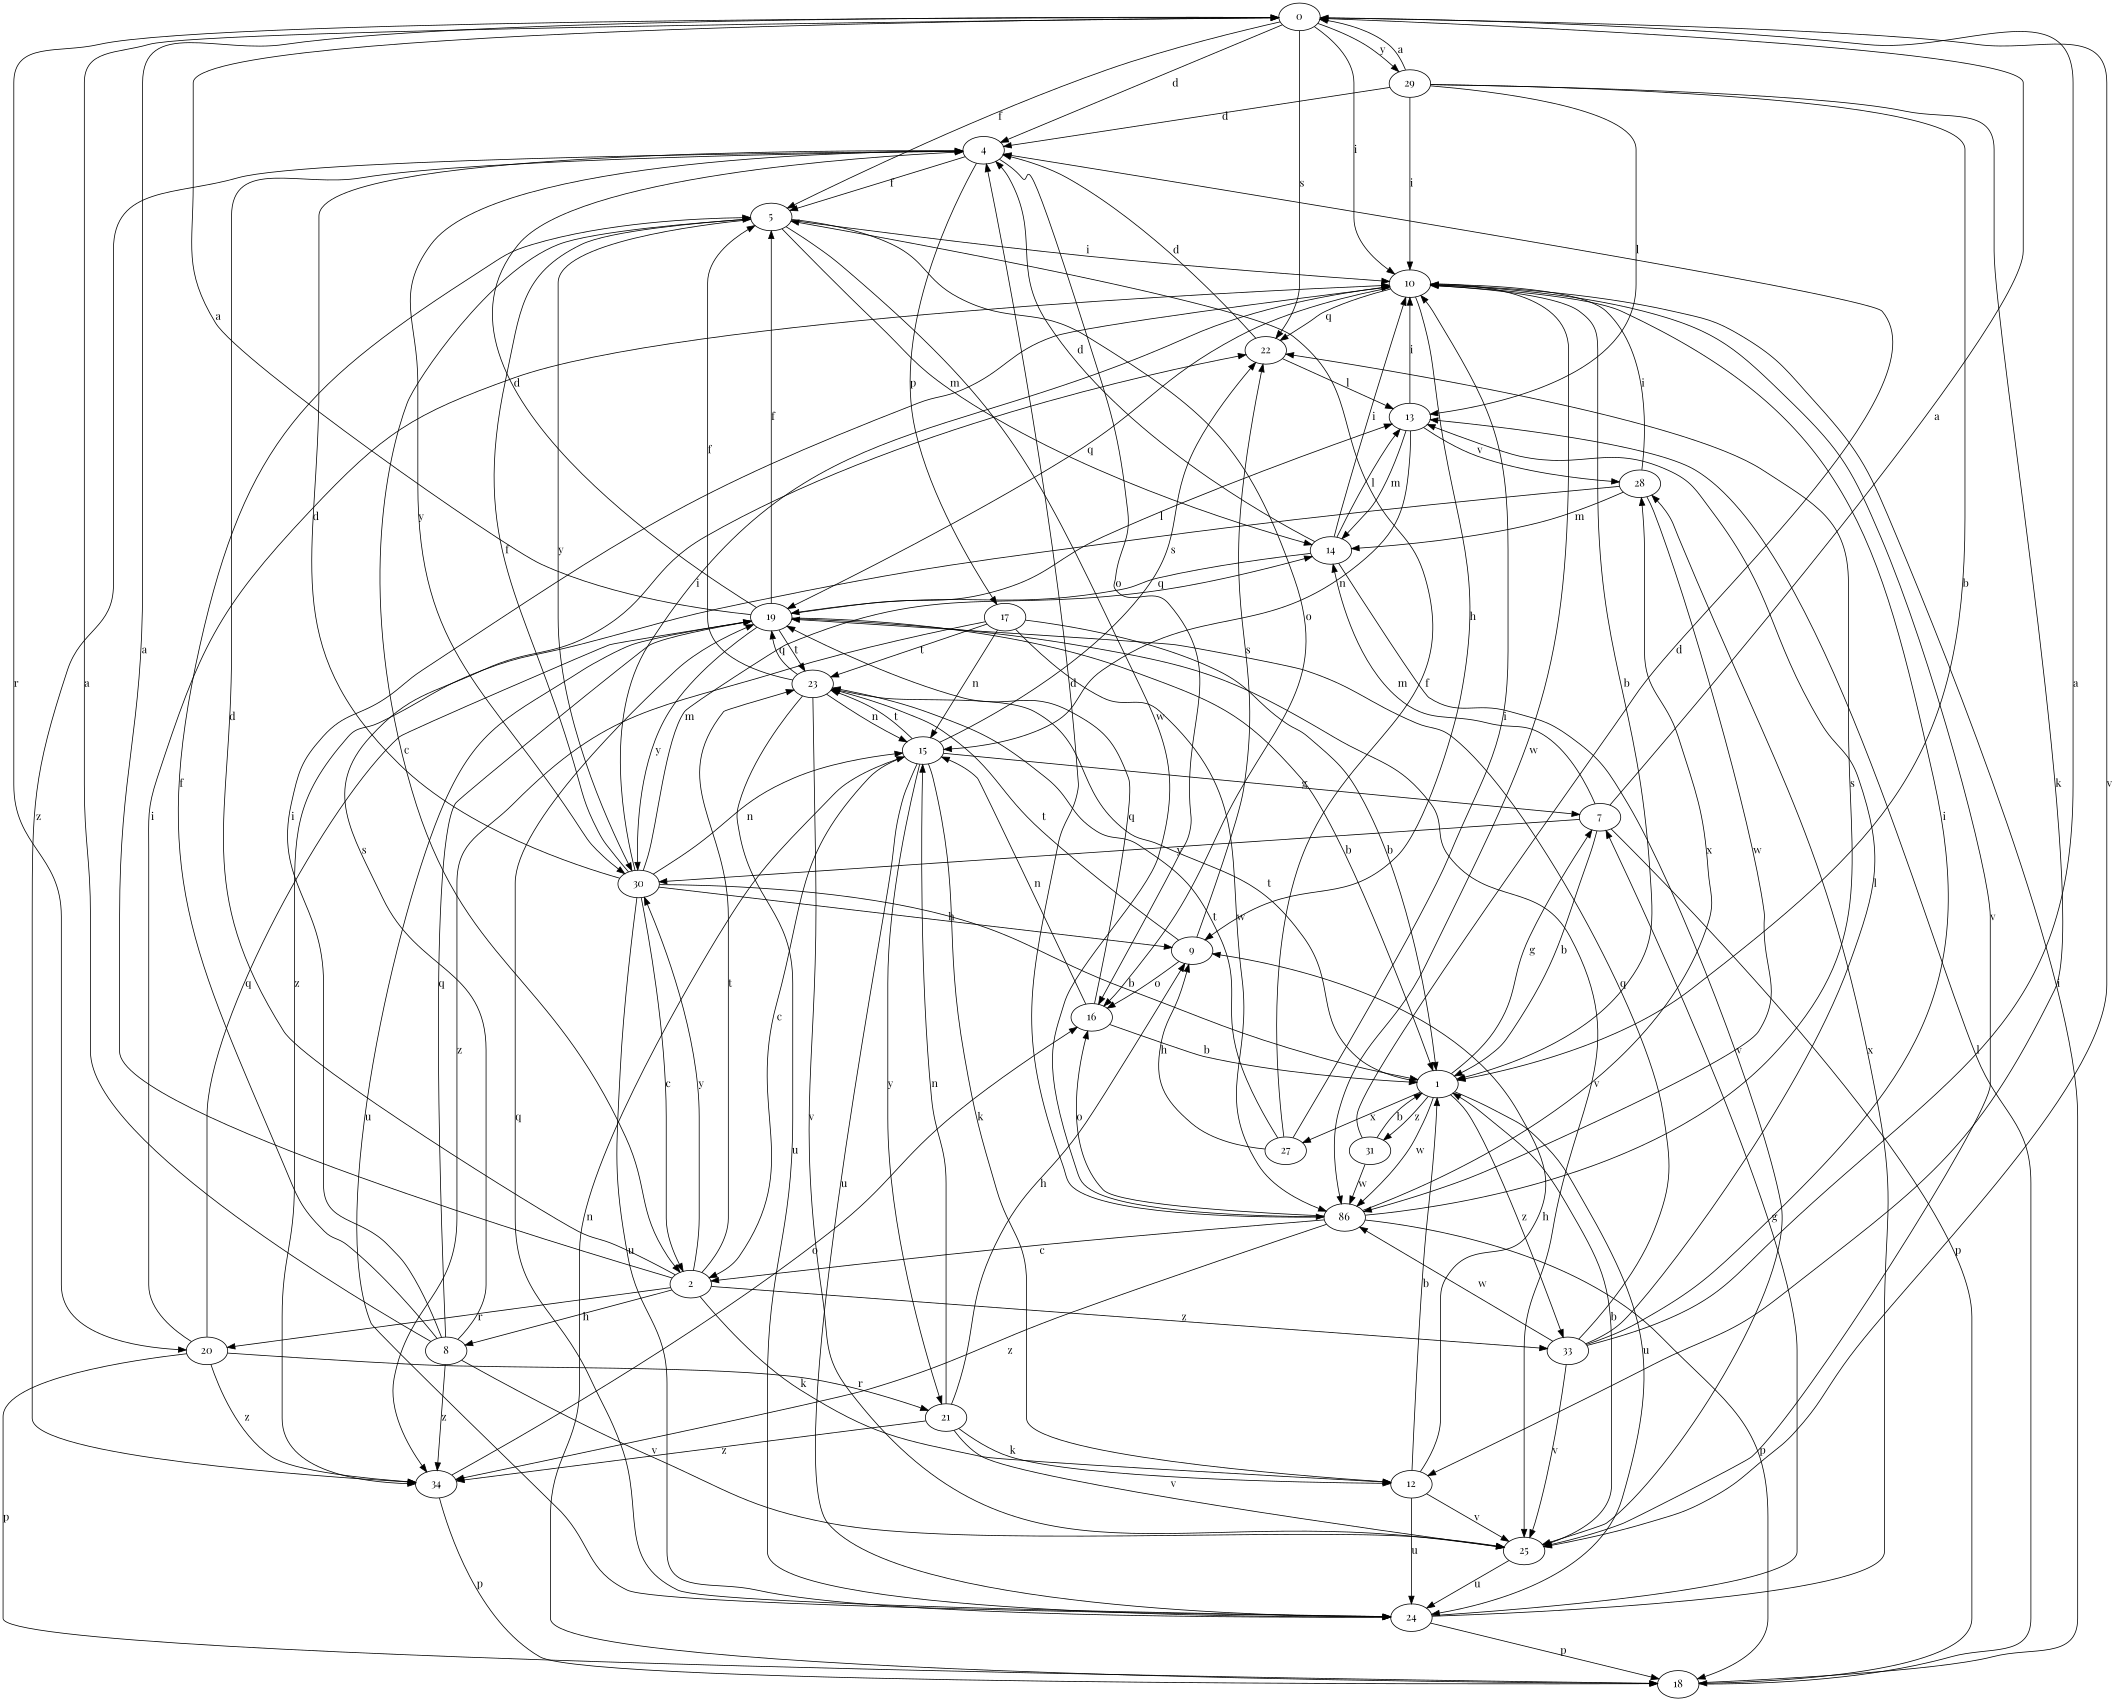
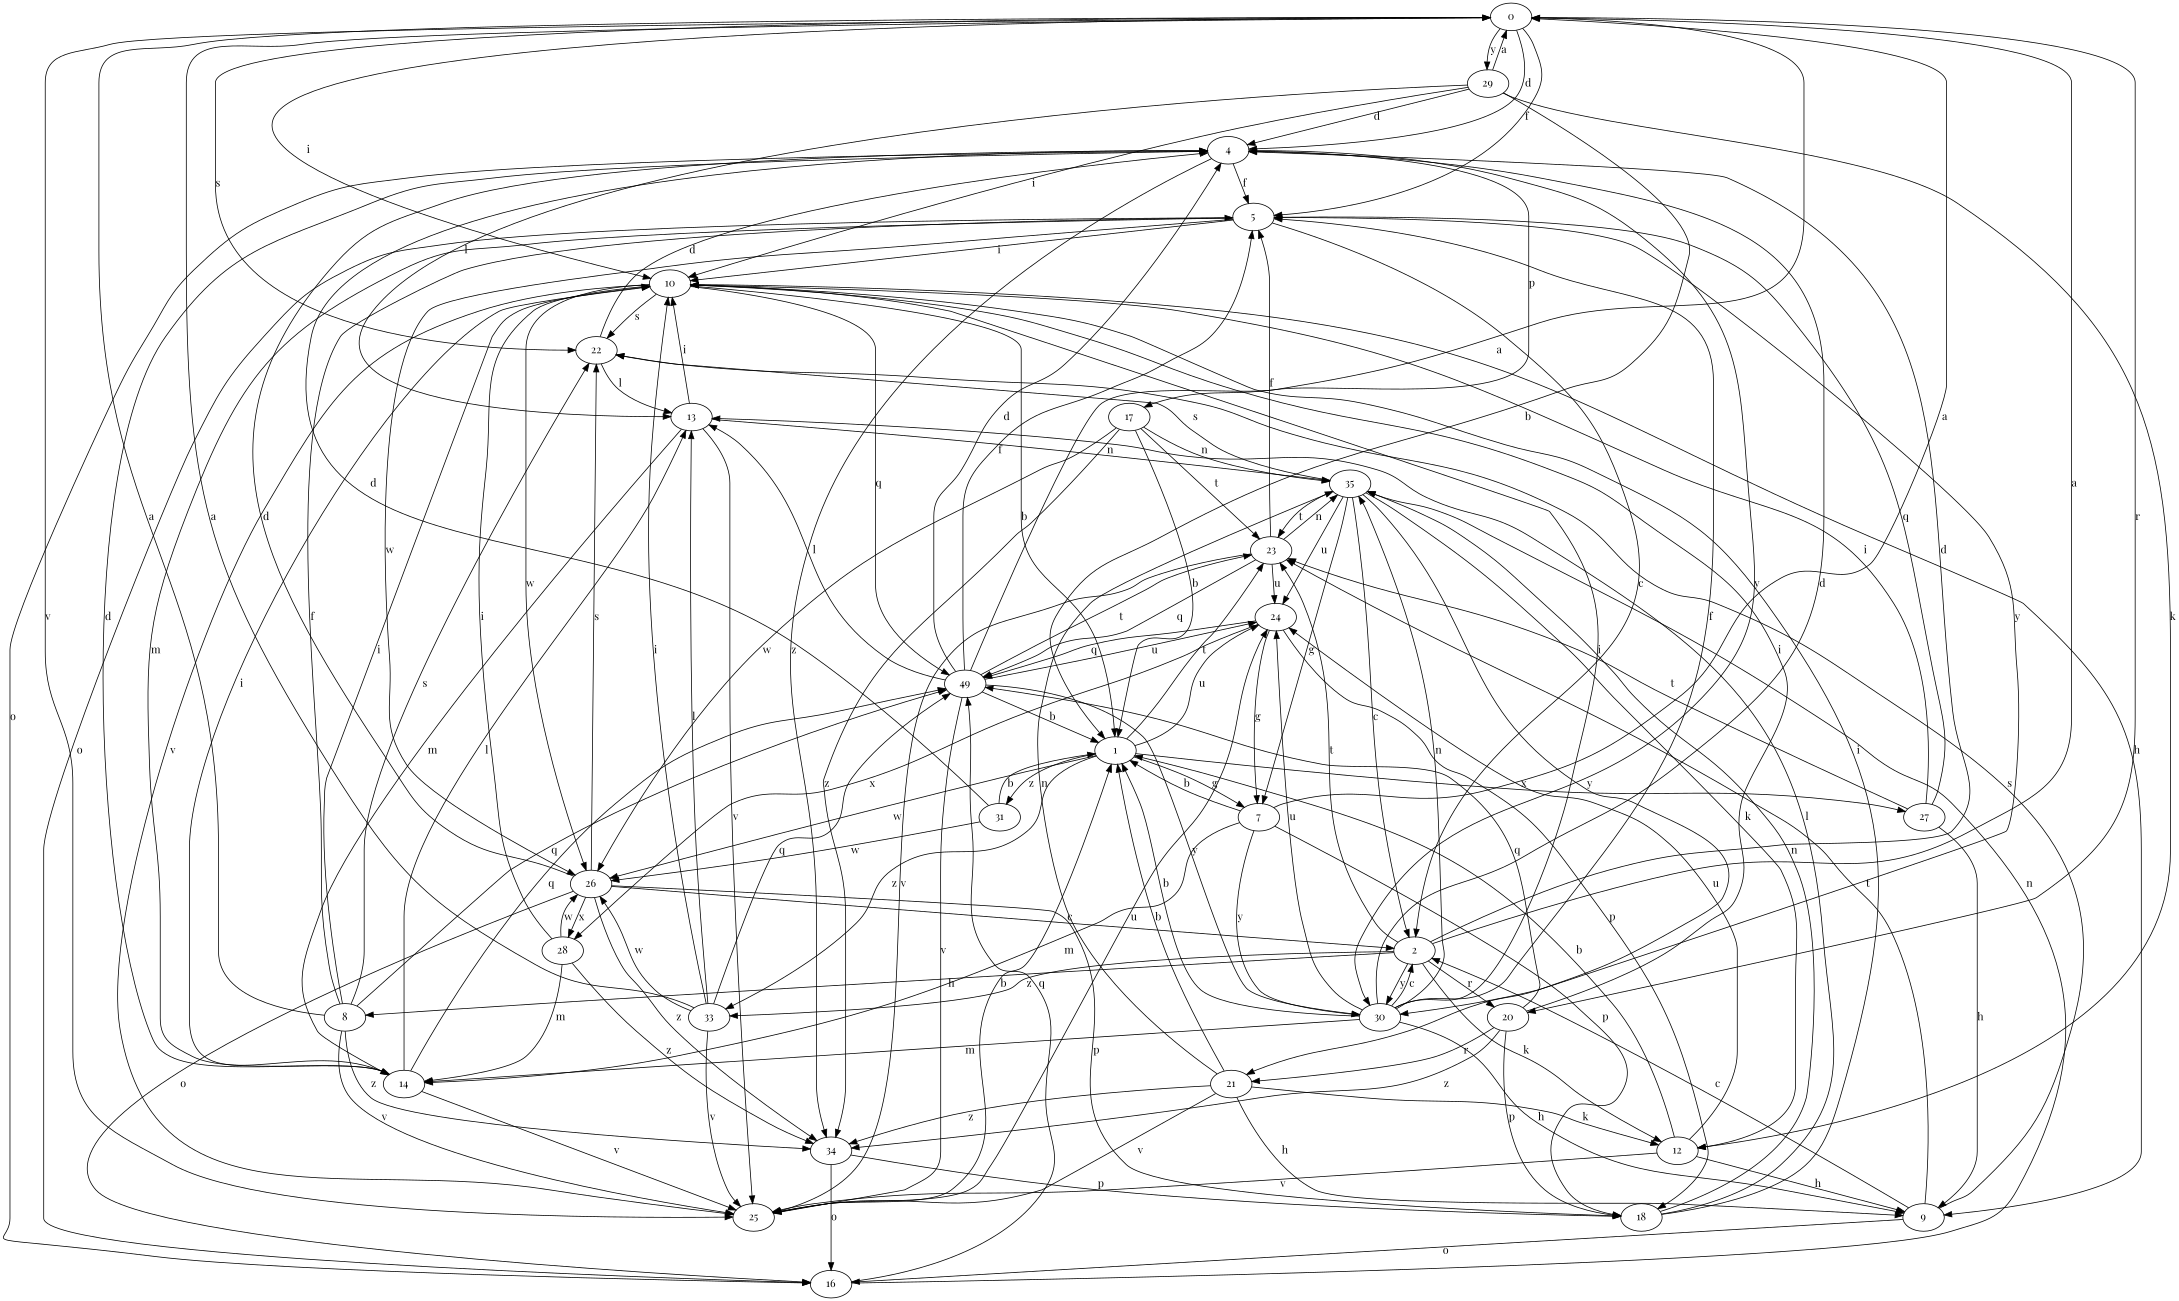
  strict digraph {
    fontname="Playfair Display"
    node [fontname="Playfair Display"]
    edge [fontname="Playfair Display"]
    0
    4
    5
    10
    20
    22
    25
    29
    30
    16
    17
    34
-   26 [label=86]
+   26
    2
    14
    1
-   19
+   19 [label=49]
    9
    18
    21
    13
    24
    12
    7
    23
    27
    31
    33
-   15
+   15 [label=35]
    28
    8
    0 -> 4 [label=d]
    0 -> 5 [label=f]
    0 -> 10 [label=i]
    0 -> 20 [label=r]
    0 -> 22 [label=s]
    0 -> 25 [label=v]
    0 -> 29 [label=y]
    4 -> 5 [label=f]
    4 -> 30 [label=y]
    4 -> 16 [label=o]
    4 -> 17 [label=p]
    4 -> 34 [label=z]
    5 -> 10 [label=i]
    5 -> 30 [label=y]
    5 -> 16 [label=o]
    5 -> 26 [label=w]
    5 -> 2 [label=c]
    5 -> 14 [label=m]
-   10 -> 22 [label=q]
+   10 -> 22 [label=s]
    10 -> 25 [label=v]
    10 -> 26 [label=w]
    10 -> 1 [label=b]
    10 -> 19 [label=q]
    10 -> 9 [label=h]
    20 -> 10 [label=i]
    20 -> 34 [label=z]
    20 -> 19 [label=q]
    20 -> 18 [label=p]
    20 -> 21 [label=r]
    22 -> 4 [label=d]
    22 -> 13 [label=l]
    25 -> 1 [label=b]
    25 -> 24 [label=u]
    29 -> 0 [label=a]
    29 -> 4 [label=d]
    29 -> 10 [label=i]
    29 -> 1 [label=b]
    29 -> 13 [label=l]
    29 -> 12 [label=k]
    30 -> 4 [label=d]
    30 -> 5 [label=f]
    30 -> 10 [label=i]
    30 -> 2 [label=c]
    30 -> 14 [label=m]
    30 -> 1 [label=b]
    30 -> 9 [label=h]
    30 -> 24 [label=u]
    30 -> 15 [label=n]
-   16 -> 1 [label=b]
+   21 -> 1 [label=b]
    16 -> 19 [label=q]
    16 -> 15 [label=n]
    17 -> 34 [label=z]
    17 -> 26 [label=w]
    17 -> 1 [label=b]
    17 -> 23 [label=t]
    17 -> 15 [label=n]
    34 -> 16 [label=o]
    34 -> 18 [label=p]
    26 -> 4 [label=d]
    26 -> 22 [label=s]
    26 -> 16 [label=o]
    26 -> 34 [label=z]
    26 -> 2 [label=c]
    26 -> 18 [label=p]
    26 -> 28 [label=x]
    2 -> 0 [label=a]
    2 -> 4 [label=d]
    2 -> 20 [label=r]
    2 -> 30 [label=y]
    2 -> 12 [label=k]
    2 -> 23 [label=t]
    2 -> 33 [label=z]
    2 -> 8 [label=h]
    14 -> 4 [label=d]
    14 -> 10 [label=i]
    14 -> 25 [label=v]
    14 -> 19 [label=q]
    14 -> 13 [label=l]
    1 -> 26 [label=w]
    1 -> 24 [label=u]
    1 -> 7 [label=g]
    1 -> 23 [label=t]
    1 -> 27 [label=x]
    1 -> 31 [label=z]
    1 -> 33 [label=z]
    19 -> 0 [label=a]
    19 -> 4 [label=d]
    19 -> 5 [label=f]
    19 -> 25 [label=v]
    19 -> 30 [label=y]
    19 -> 1 [label=b]
    19 -> 13 [label=l]
    19 -> 24 [label=u]
    19 -> 23 [label=t]
    9 -> 22 [label=s]
    9 -> 16 [label=o]
+   9 -> 2 [label=c]
    9 -> 23 [label=t]
    18 -> 10 [label=i]
    18 -> 13 [label=l]
    18 -> 15 [label=n]
    21 -> 25 [label=v]
    21 -> 34 [label=z]
    21 -> 9 [label=h]
    21 -> 12 [label=k]
    21 -> 15 [label=n]
    13 -> 10 [label=i]
-   13 -> 28 [label=v]
+   13 -> 25 [label=v]
    13 -> 14 [label=m]
    13 -> 15 [label=n]
    24 -> 19 [label=q]
    24 -> 18 [label=p]
    24 -> 7 [label=g]
    24 -> 28 [label=x]
    12 -> 25 [label=v]
    12 -> 1 [label=b]
    12 -> 9 [label=h]
    12 -> 24 [label=u]
    7 -> 0 [label=a]
    7 -> 30 [label=y]
    7 -> 14 [label=m]
    7 -> 1 [label=b]
    7 -> 18 [label=p]
    23 -> 5 [label=f]
    23 -> 25 [label=v]
    23 -> 19 [label=q]
    23 -> 24 [label=u]
    23 -> 15 [label=n]
-   27 -> 5 [label=f]
+   27 -> 5 [label=q]
    27 -> 10 [label=i]
    27 -> 9 [label=h]
    27 -> 23 [label=t]
    31 -> 4 [label=d]
    31 -> 26 [label=w]
    31 -> 1 [label=b]
    33 -> 0 [label=a]
    33 -> 10 [label=i]
    33 -> 25 [label=v]
    33 -> 26 [label=w]
    33 -> 19 [label=q]
    33 -> 13 [label=l]
    15 -> 22 [label=s]
    15 -> 2 [label=c]
    15 -> 21 [label=y]
    15 -> 24 [label=u]
    15 -> 12 [label=k]
    15 -> 7 [label=g]
    15 -> 23 [label=t]
    28 -> 10 [label=i]
    28 -> 34 [label=z]
    28 -> 26 [label=w]
    28 -> 14 [label=m]
    8 -> 0 [label=a]
    8 -> 5 [label=f]
    8 -> 10 [label=i]
    8 -> 22 [label=s]
    8 -> 25 [label=v]
    8 -> 34 [label=z]
    8 -> 19 [label=q]
  }
